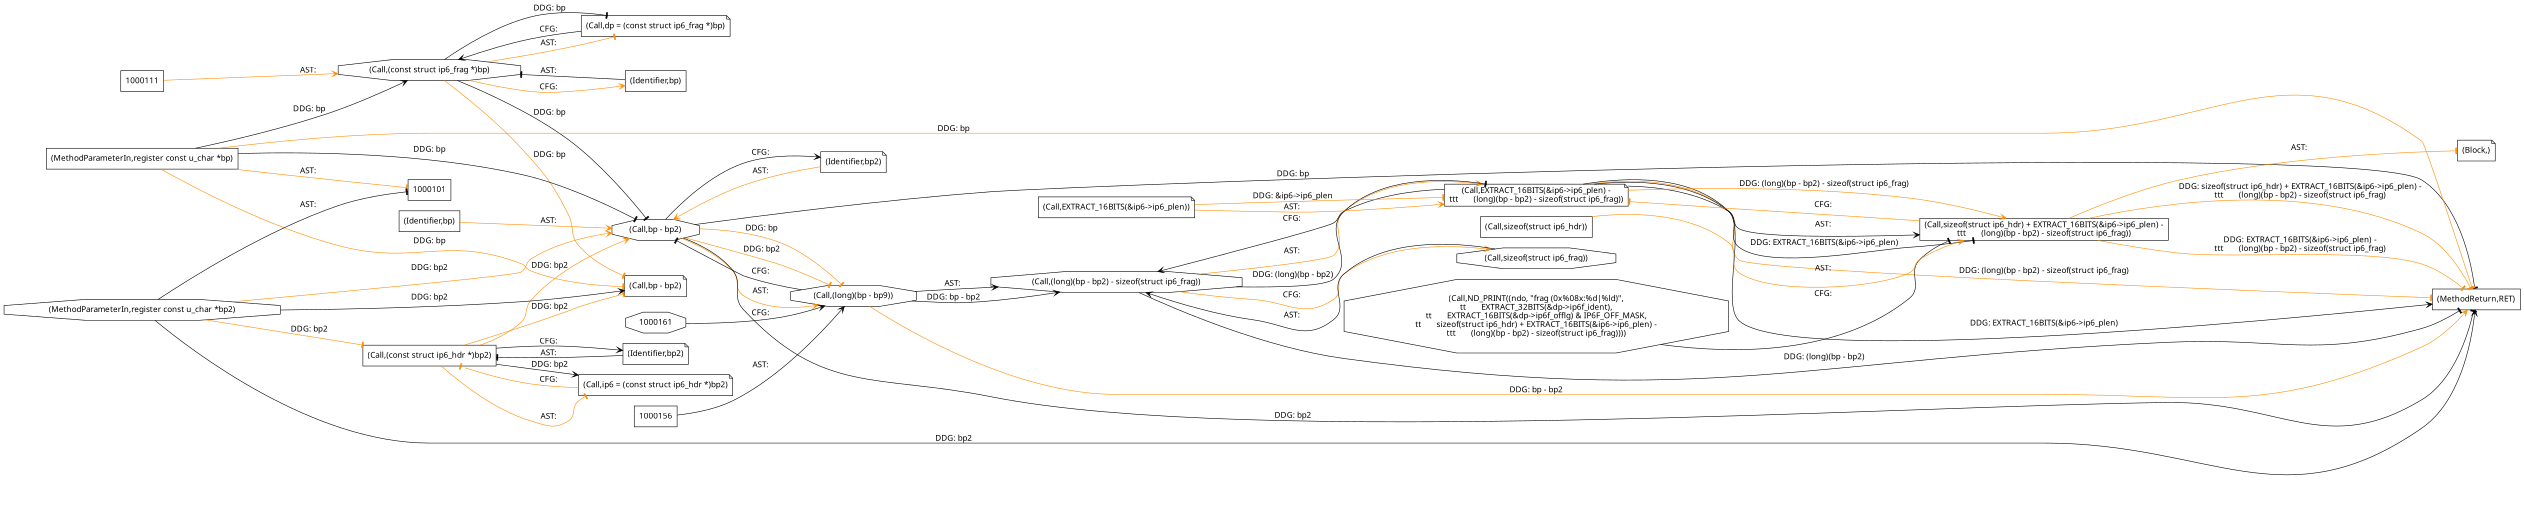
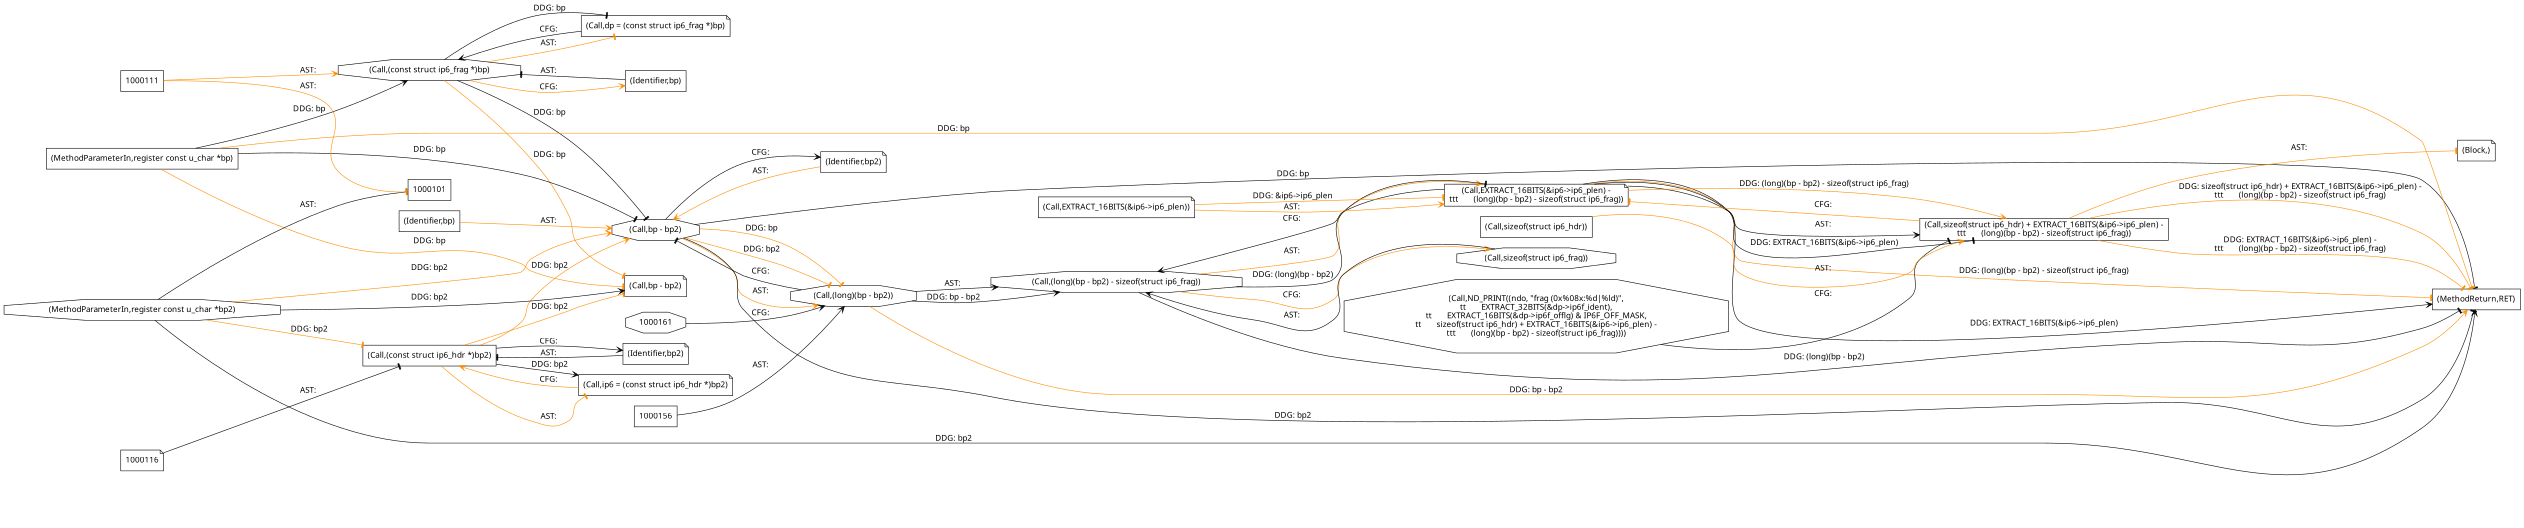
  digraph {
    fontname="Noto Sans"
    rankdir=LR
    node [fontname="Noto Sans" shape=box]
    edge [arrowhead=tee color=darkorange fontname="Noto Sans"]
    n1 [label="(Call,bp - bp2)" shape=octagon]
-   n2 [label="(Call,(long)(bp - bp9))" shape=octagon]
+   n2 [label="(Call,(long)(bp - bp2))" shape=octagon]
    n3 [label="(MethodReturn,RET)"]
    n4 [label="(Identifier,bp2)" shape=note]
    n5 [label="(Call,(long)(bp - bp2) - sizeof(struct ip6_frag))" shape=octagon]
    n6 [label="(Call,(const struct ip6_frag *)bp)" shape=octagon]
    n7 [label="(Call,dp = (const struct ip6_frag *)bp)" shape=note]
    n8 [label="(Identifier,bp)"]
    n9 [label="(Call,bp - bp2)" shape=note]
    n10 [label="(MethodParameterIn,register const u_char *bp)"]
    1000101
    n12 [label="(Call,(const struct ip6_hdr *)bp2)"]
    n13 [label="(Identifier,bp2)" shape=note]
    n14 [label="(Call,ip6 = (const struct ip6_hdr *)bp2)" shape=note]
    n15 [label="(MethodParameterIn,register const u_char *bp2)" shape=octagon]
    n16 [label="(Call,EXTRACT_16BITS(&ip6->ip6_plen) -\n\t\t\t       (long)(bp - bp2) - sizeof(struct ip6_frag))" shape=note]
    n17 [label="(Call,sizeof(struct ip6_frag))" shape=octagon]
    n18 [label="(Call,sizeof(struct ip6_hdr) + EXTRACT_16BITS(&ip6->ip6_plen) -\n\t\t\t       (long)(bp - bp2) - sizeof(struct ip6_frag))"]
    n19 [label="(Block,)" shape=note]
    n20 [label="(Call,EXTRACT_16BITS(&ip6->ip6_plen))" shape=note]
    n21 [label="(Call,ND_PRINT((ndo, \"frag (0x%08x:%d|%ld)\",\n\t\t       EXTRACT_32BITS(&dp->ip6f_ident),\n\t\t       EXTRACT_16BITS(&dp->ip6f_offlg) & IP6F_OFF_MASK,\n\t\t       sizeof(struct ip6_hdr) + EXTRACT_16BITS(&ip6->ip6_plen) -\n\t\t\t       (long)(bp - bp2) - sizeof(struct ip6_frag))))" shape=octagon]
    n22 [label="(Identifier,bp)"]
    n23 [label="(Call,sizeof(struct ip6_hdr))"]
    1000111
+   1000116 [shape=note]
    1000156
    1000161 [shape=octagon]
    n1 -> n2 [arrowhead=vee label="AST: "]
    n1 -> n2 [label="DDG: bp"]
    n1 -> n2 [label="DDG: bp2"]
    n1 -> n3 [color=black label="DDG: bp2"]
    n1 -> n3 [color=black label="DDG: bp"]
    n1 -> n4 [arrowhead=vee color=black label="CFG: "]
    n2 -> n1 [color=black label="CFG: "]
    n2 -> n3 [arrowhead=vee label="DDG: bp - bp2"]
    n2 -> n5 [arrowhead=vee color=black label="AST: "]
    n2 -> n5 [arrowhead=vee color=black label="DDG: bp - bp2"]
    n4 -> n1 [arrowhead=vee label="AST: "]
    n5 -> n3 [color=black label="DDG: (long)(bp - bp2)"]
    n5 -> n16 [arrowhead=vee label="AST: "]
    n5 -> n16 [color=black label="DDG: (long)(bp - bp2)"]
    n5 -> n17 [arrowhead=vee label="CFG: "]
    n6 -> n1 [color=black label="DDG: bp"]
    n6 -> n7 [label="AST: "]
    n6 -> n7 [color=black label="DDG: bp"]
    n6 -> n8 [arrowhead=vee label="CFG: "]
    n6 -> n9 [label="DDG: bp"]
    n7 -> n6 [arrowhead=vee color=black label="CFG: "]
    n8 -> n6 [color=black label="AST: "]
    n10 -> n1 [color=black label="DDG: bp"]
    n10 -> n3 [label="DDG: bp"]
    n10 -> n6 [arrowhead=vee color=black label="DDG: bp"]
    n10 -> n9 [label="DDG: bp"]
-   n10 -> 1000101 [label="AST: "]
+   1000111 -> 1000101 [label="AST: "]
    n12 -> n1 [arrowhead=vee label="DDG: bp2"]
    n12 -> n9 [label="DDG: bp2"]
    n12 -> n13 [arrowhead=vee color=black label="CFG: "]
    n12 -> n14 [label="AST: "]
    n12 -> n14 [arrowhead=vee color=black label="DDG: bp2"]
    n13 -> n12 [color=black label="AST: "]
-   n14 -> n12 [label="CFG: "]
+   n14 -> n12 [arrowhead=vee label="CFG: "]
    n15 -> n1 [arrowhead=vee label="DDG: bp2"]
    n15 -> n3 [arrowhead=vee color=black label="DDG: bp2"]
    n15 -> n9 [arrowhead=vee color=black label="DDG: bp2"]
    n15 -> 1000101 [color=black label="AST: "]
    n15 -> n12 [label="DDG: bp2"]
    n16 -> n3 [label="DDG: (long)(bp - bp2) - sizeof(struct ip6_frag)"]
    n16 -> n3 [arrowhead=vee color=black label="DDG: EXTRACT_16BITS(&ip6->ip6_plen)"]
    n16 -> n5 [arrowhead=vee color=black label="CFG: "]
    n16 -> n18 [arrowhead=vee color=black label="AST: "]
    n16 -> n18 [color=black label="DDG: EXTRACT_16BITS(&ip6->ip6_plen)"]
    n16 -> n18 [arrowhead=vee label="DDG: (long)(bp - bp2) - sizeof(struct ip6_frag)"]
    n17 -> n5 [arrowhead=vee color=black label="AST: "]
    n18 -> n3 [label="DDG: sizeof(struct ip6_hdr) + EXTRACT_16BITS(&ip6->ip6_plen) -\n\t\t\t       (long)(bp - bp2) - sizeof(struct ip6_frag)"]
    n18 -> n3 [label="DDG: EXTRACT_16BITS(&ip6->ip6_plen) -\n\t\t\t       (long)(bp - bp2) - sizeof(struct ip6_frag)"]
    n18 -> n16 [label="CFG: "]
    n18 -> n19 [label="AST: "]
    n20 -> n16 [arrowhead=vee label="AST: "]
    n20 -> n16 [label="DDG: &ip6->ip6_plen"]
    n21 -> n18 [color=black label="CFG: "]
    n22 -> n1 [arrowhead=vee label="AST: "]
    n23 -> n18 [arrowhead=vee label="AST: "]
    1000111 -> n6 [arrowhead=vee label="AST: "]
+   1000116 -> n12 [color=black label="AST: "]
    1000156 -> n2 [arrowhead=vee color=black label="AST: "]
    1000161 -> n2 [arrowhead=vee color=black label="CFG: "]
  }
